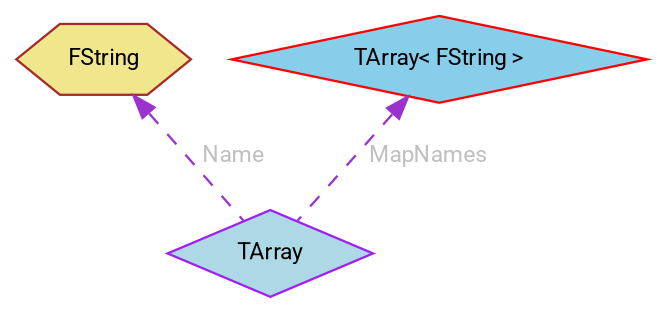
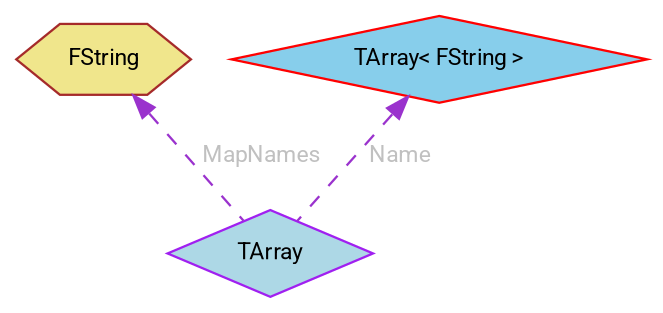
  digraph {
    fontname=Roboto
    node [fontname=Roboto fontsize=10 shape=diamond style=filled]
    edge [color=darkorchid3 dir=back fontcolor=grey fontname=Roboto fontsize=10 labelfontname=Helvetica labelfontsize=10 style=dashed]
    n1 [color=purple fillcolor=lightblue fontcolor=black height=0.2 label=TArray width=0.4]
    n2 [color=brown fillcolor=khaki height=0.2 label=FString shape=hexagon width=0.4]
    n3 [color=red fillcolor=skyblue height=0.2 label="TArray\< FString \>" width=0.4]
-   n2 -> n1 [label=" Name"]
-   n3 -> n1 [label=" MapNames"]
+   n2 -> n1 [label=" MapNames"]
+   n3 -> n1 [label=" Name"]
  }
